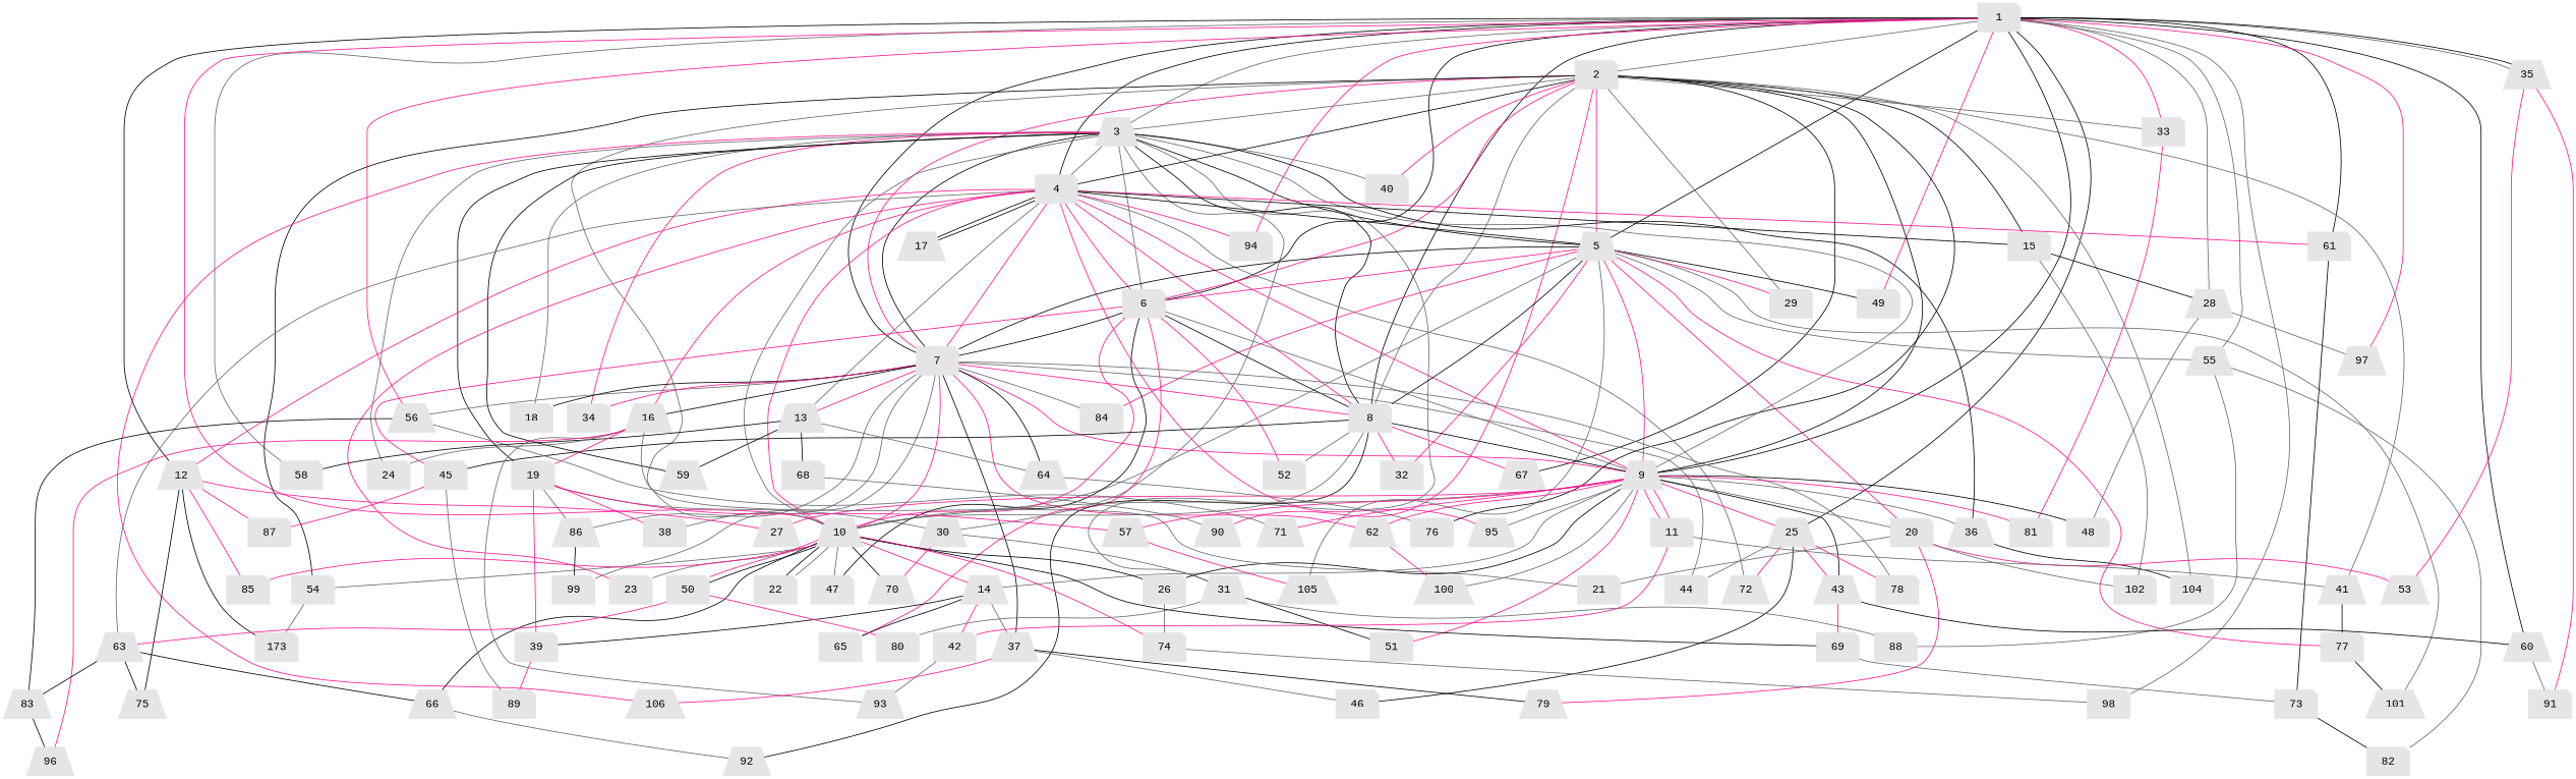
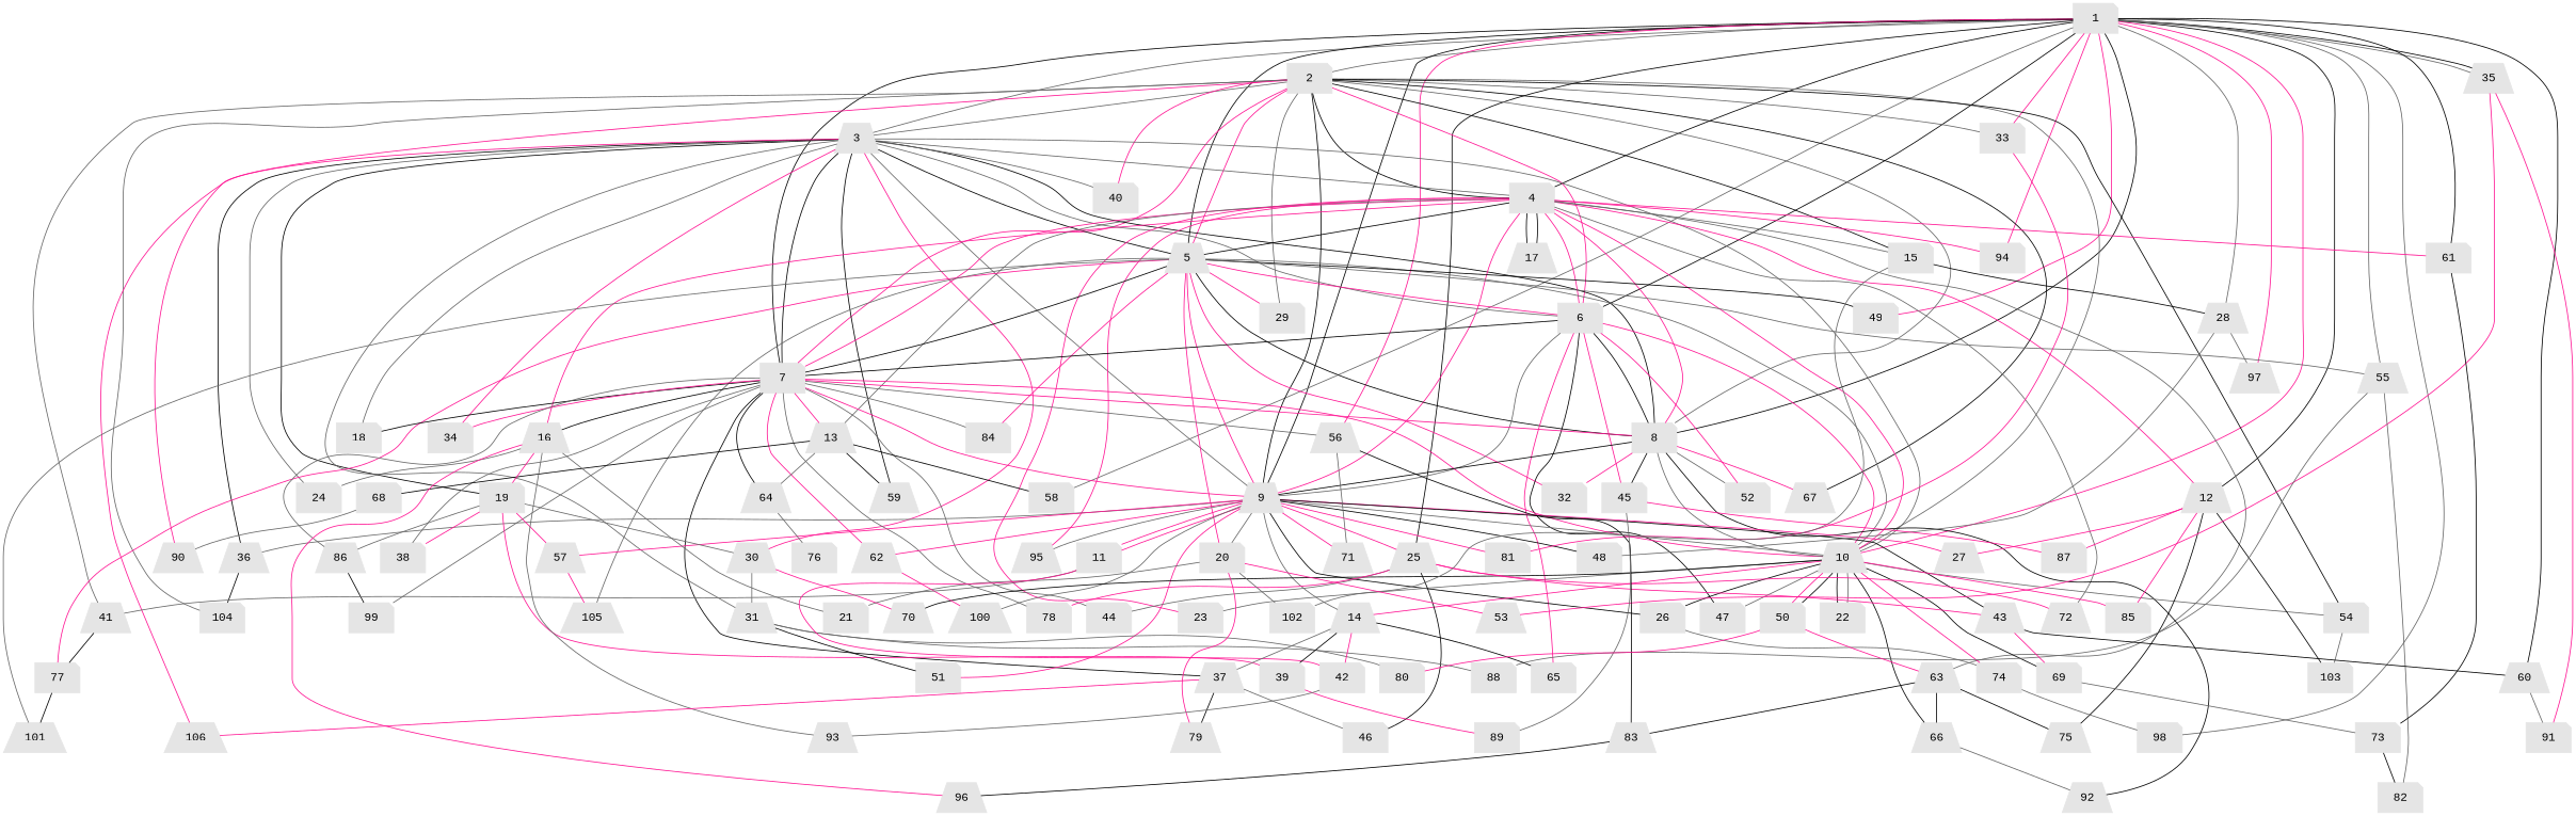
  graph {
    fontname="Liberation Mono"
    node [color=gray90 fontname="Liberation Mono" shape=note style=filled]
    edge [color=deeppink fontname="Liberation Mono"]
    1
    2
    3 [shape=trapezium]
    4
    5 [shape=trapezium]
    6
    7
    8
    9 [shape=trapezium]
    10 [shape=trapezium]
    12 [shape=trapezium]
    25 [shape=trapezium]
    28 [shape=trapezium]
    33
    35 [shape=trapezium]
    49
    55 [shape=trapezium]
    56 [shape=trapezium]
    58
    60 [shape=trapezium]
    61
    94
    97 [shape=trapezium]
    98
    15
    29
    40
    41 [shape=trapezium]
    54
    67 [shape=trapezium]
    76
    90 [shape=trapezium]
    104
    18
    19
    24
    30 [shape=trapezium]
    31 [shape=trapezium]
    34
    36 [shape=trapezium]
    59 [shape=trapezium]
    106 [shape=trapezium]
    13 [shape=trapezium]
    16 [shape=trapezium]
    17 [shape=trapezium]
    23
    63 [shape=trapezium]
    72 [shape=trapezium]
    95 [shape=trapezium]
    20
    32
    77
    84
    101 [shape=trapezium]
    105 [shape=trapezium]
    45
    47
    52
    65
    37 [shape=trapezium]
    38
    44
    62 [shape=trapezium]
    64 [shape=trapezium]
    78
    86 [shape=trapezium]
    99
    92 [shape=trapezium]
    11
    14 [shape=trapezium]
    26
    27 [shape=trapezium]
    43 [shape=trapezium]
    48
    51
    57 [shape=trapezium]
    71 [shape=trapezium]
    81
    100 [shape=trapezium]
    22
    50
    66 [shape=trapezium]
    69
    70 [shape=trapezium]
    74
    85
    75 [shape=trapezium]
    87
-   103 [label=173]
+   103
    46
    53 [shape=trapezium]
    91
    88
    82
    83 [shape=trapezium]
    73
    102
    39
    80
    68
    21
    93 [shape=trapezium]
    96 [shape=trapezium]
    79 [shape=trapezium]
    89
    42
    1 -- 2 [color=gray40]
    1 -- 3 [color=gray40]
    1 -- 4 [color=black]
    1 -- 5 [color=black]
    1 -- 6 [color=black]
    1 -- 7 [color=black]
    1 -- 8 [color=black]
    1 -- 9 [color=black]
    1 -- 10
    1 -- 12 [color=black]
    1 -- 25 [color=black]
    1 -- 28 [color=gray40]
    1 -- 33
    1 -- 35 [color=gray40]
    1 -- 35 [color=black]
    1 -- 49
    1 -- 55 [color=gray40]
    1 -- 56
    1 -- 58 [color=gray40]
    1 -- 60 [color=black]
    1 -- 61 [color=black]
    1 -- 94
    1 -- 97
    1 -- 98 [color=gray40]
    2 -- 3 [color=gray40]
    2 -- 4 [color=black]
    2 -- 5
    2 -- 6
    2 -- 7
    2 -- 8 [color=gray40]
    2 -- 9 [color=black]
    2 -- 10 [color=gray40]
    2 -- 33 [color=gray40]
    2 -- 15 [color=black]
    2 -- 29 [color=gray40]
    2 -- 40
    2 -- 41 [color=gray40]
    2 -- 54 [color=black]
    2 -- 67 [color=black]
-   2 -- 76 [color=black]
    2 -- 90
    2 -- 104 [color=gray40]
    3 -- 4 [color=gray40]
    3 -- 5 [color=black]
    3 -- 6 [color=gray40]
    3 -- 7 [color=black]
    3 -- 8 [color=black]
    3 -- 9 [color=gray40]
    3 -- 10 [color=gray40]
    3 -- 40 [color=gray40]
    3 -- 18 [color=gray40]
    3 -- 19 [color=black]
    3 -- 24 [color=gray40]
-   3 -- 30 [color=gray40]
+   3 -- 30
    3 -- 31 [color=gray40]
    3 -- 34
    3 -- 36 [color=black]
    3 -- 59 [color=black]
    3 -- 106
    4 -- 5 [color=black]
    4 -- 6
    4 -- 7
    4 -- 8
    4 -- 9
    4 -- 10
    4 -- 12
    4 -- 61
    4 -- 94
-   4 -- 15 [color=black]
+   4 -- 15 [color=gray40]
    4 -- 13 [color=gray40]
    4 -- 16
    4 -- 17 [color=black]
    4 -- 17 [color=black]
    4 -- 23
    4 -- 63 [color=gray40]
    4 -- 72 [color=gray40]
    4 -- 95
    5 -- 6
    5 -- 7 [color=black]
    5 -- 8 [color=black]
    5 -- 9
    5 -- 10 [color=gray40]
    5 -- 49 [color=black]
    5 -- 55 [color=gray40]
    5 -- 29
    5 -- 20
    5 -- 32
    5 -- 77
    5 -- 84
    5 -- 101 [color=gray40]
    5 -- 105 [color=gray40]
    6 -- 7 [color=black]
    6 -- 8 [color=black]
    6 -- 9 [color=gray40]
    6 -- 10
    6 -- 45
    6 -- 47 [color=black]
    6 -- 52
    6 -- 65
    7 -- 8
    7 -- 9
    7 -- 10
    7 -- 56 [color=gray40]
    7 -- 18 [color=black]
    7 -- 34
    7 -- 13
    7 -- 16 [color=black]
    7 -- 84 [color=gray40]
    7 -- 37 [color=black]
    7 -- 38 [color=gray40]
    7 -- 44 [color=gray40]
    7 -- 62
    7 -- 64 [color=black]
    7 -- 78 [color=gray40]
    7 -- 86 [color=gray40]
    7 -- 99 [color=gray40]
    8 -- 9 [color=black]
    8 -- 10 [color=gray40]
    8 -- 67
    8 -- 32
    8 -- 45 [color=black]
    8 -- 52 [color=gray40]
    8 -- 92 [color=black]
    9 -- 10 [color=gray40]
    9 -- 25
    9 -- 36 [color=gray40]
    9 -- 95 [color=gray40]
    9 -- 20 [color=gray40]
    9 -- 62
    9 -- 11
    9 -- 11
    9 -- 14 [color=gray40]
    9 -- 26 [color=black]
    9 -- 27
    9 -- 43 [color=black]
    9 -- 48 [color=black]
    9 -- 51
    9 -- 57
    9 -- 71
    9 -- 81
    9 -- 100 [color=gray40]
    10 -- 54 [color=gray40]
    10 -- 23 [color=gray40]
    10 -- 47 [color=gray40]
    10 -- 14
    10 -- 26 [color=black]
    10 -- 22 [color=black]
    10 -- 22 [color=gray40]
    10 -- 50
    10 -- 50 [color=black]
    10 -- 66 [color=black]
    10 -- 69 [color=black]
    10 -- 70 [color=black]
    10 -- 74
    10 -- 85
    12 -- 27
    12 -- 85
    12 -- 75 [color=black]
    12 -- 87
    12 -- 103 [color=black]
    25 -- 72
    25 -- 44 [color=gray40]
    25 -- 78
    25 -- 43
    25 -- 46 [color=black]
    28 -- 97 [color=gray40]
    28 -- 48 [color=gray40]
    33 -- 81
    35 -- 53
    35 -- 91
    55 -- 88 [color=gray40]
    55 -- 82 [color=gray40]
    56 -- 71 [color=gray40]
    56 -- 83 [color=black]
    60 -- 91 [color=gray40]
    61 -- 73 [color=black]
    15 -- 28 [color=black]
    15 -- 102 [color=gray40]
    41 -- 77 [color=black]
    54 -- 103 [color=gray40]
    19 -- 30 [color=gray40]
    19 -- 38
    19 -- 86 [color=gray40]
    19 -- 57
    19 -- 39
    30 -- 31 [color=gray40]
    30 -- 70
    31 -- 51 [color=black]
    31 -- 88 [color=gray40]
    31 -- 80 [color=gray40]
    36 -- 104 [color=black]
    13 -- 58 [color=black]
    13 -- 59 [color=black]
    13 -- 64 [color=gray40]
    13 -- 68 [color=black]
    16 -- 19
    16 -- 24 [color=gray40]
    16 -- 21 [color=gray40]
    16 -- 93 [color=gray40]
    16 -- 96
    63 -- 66 [color=black]
    63 -- 75 [color=black]
    63 -- 83 [color=black]
    20 -- 53
    20 -- 102 [color=gray40]
    20 -- 21 [color=gray40]
    20 -- 79
    77 -- 101 [color=black]
    45 -- 87
    45 -- 89 [color=gray40]
    37 -- 106
    37 -- 46 [color=gray40]
    37 -- 79 [color=black]
    62 -- 100
    64 -- 76 [color=gray40]
    86 -- 99 [color=black]
    11 -- 41 [color=gray40]
    11 -- 42
    14 -- 65 [color=black]
    14 -- 37 [color=gray40]
    14 -- 39 [color=black]
    14 -- 42
    26 -- 74 [color=gray40]
    43 -- 60 [color=black]
    43 -- 69
    57 -- 105
    50 -- 63
    50 -- 80
    66 -- 92 [color=gray40]
    69 -- 73 [color=gray40]
    74 -- 98 [color=gray40]
    83 -- 96 [color=black]
    73 -- 82 [color=black]
    39 -- 89
    68 -- 90 [color=gray40]
    42 -- 93 [color=gray40]
  }
